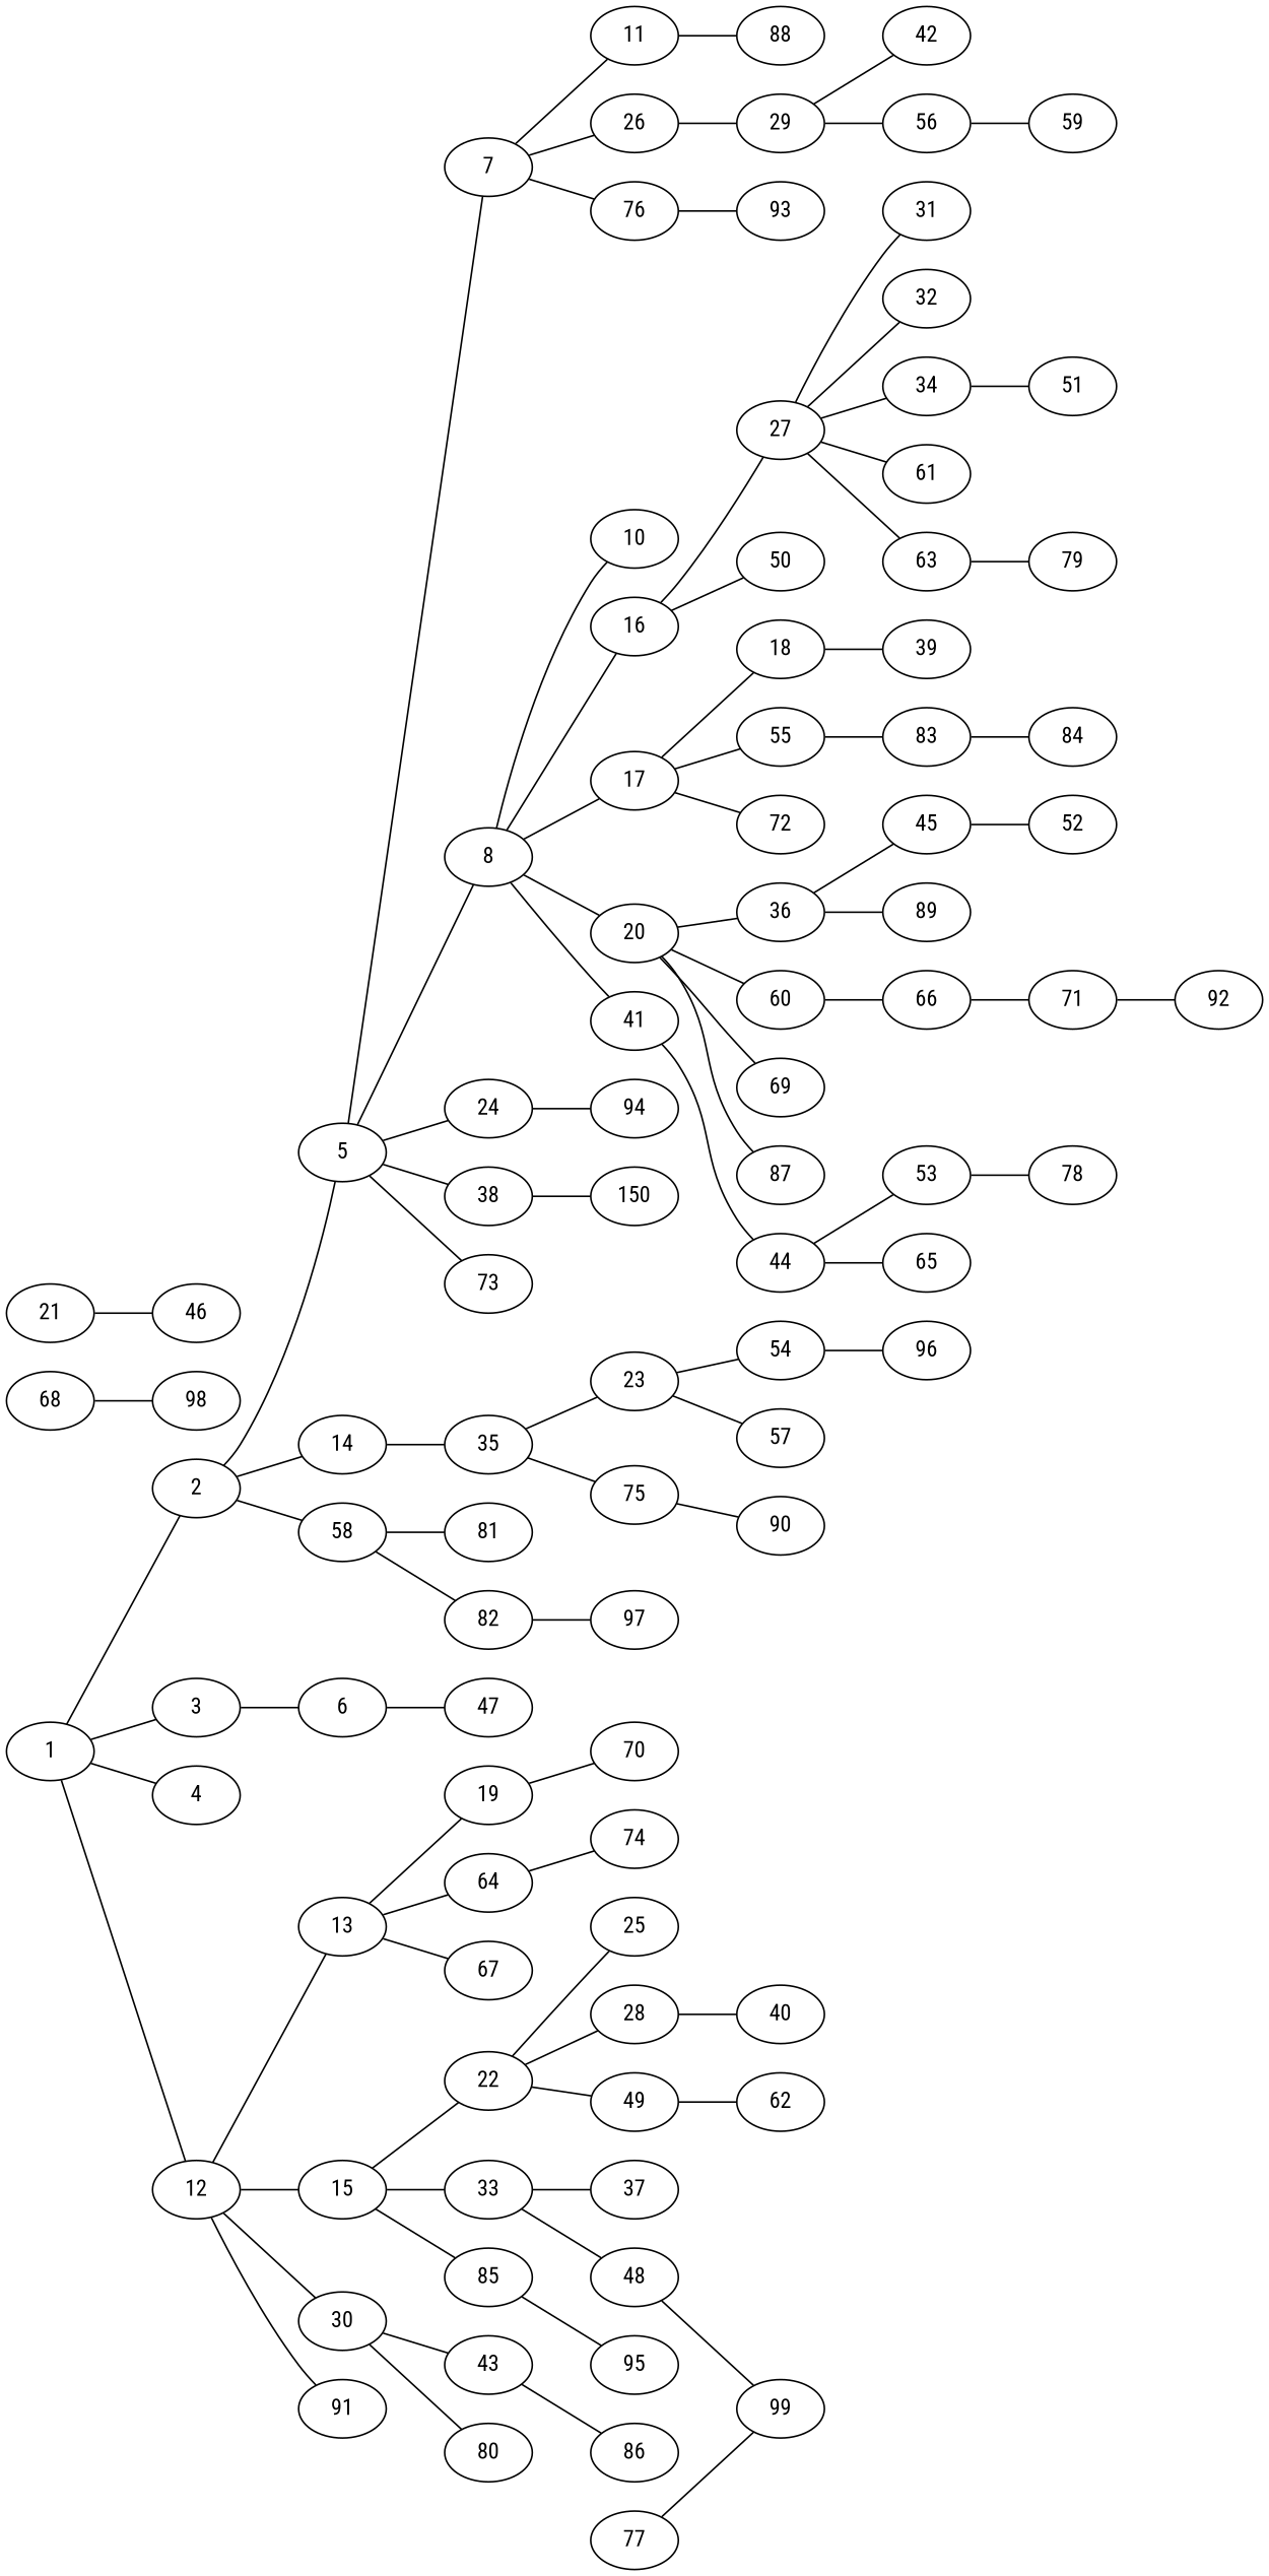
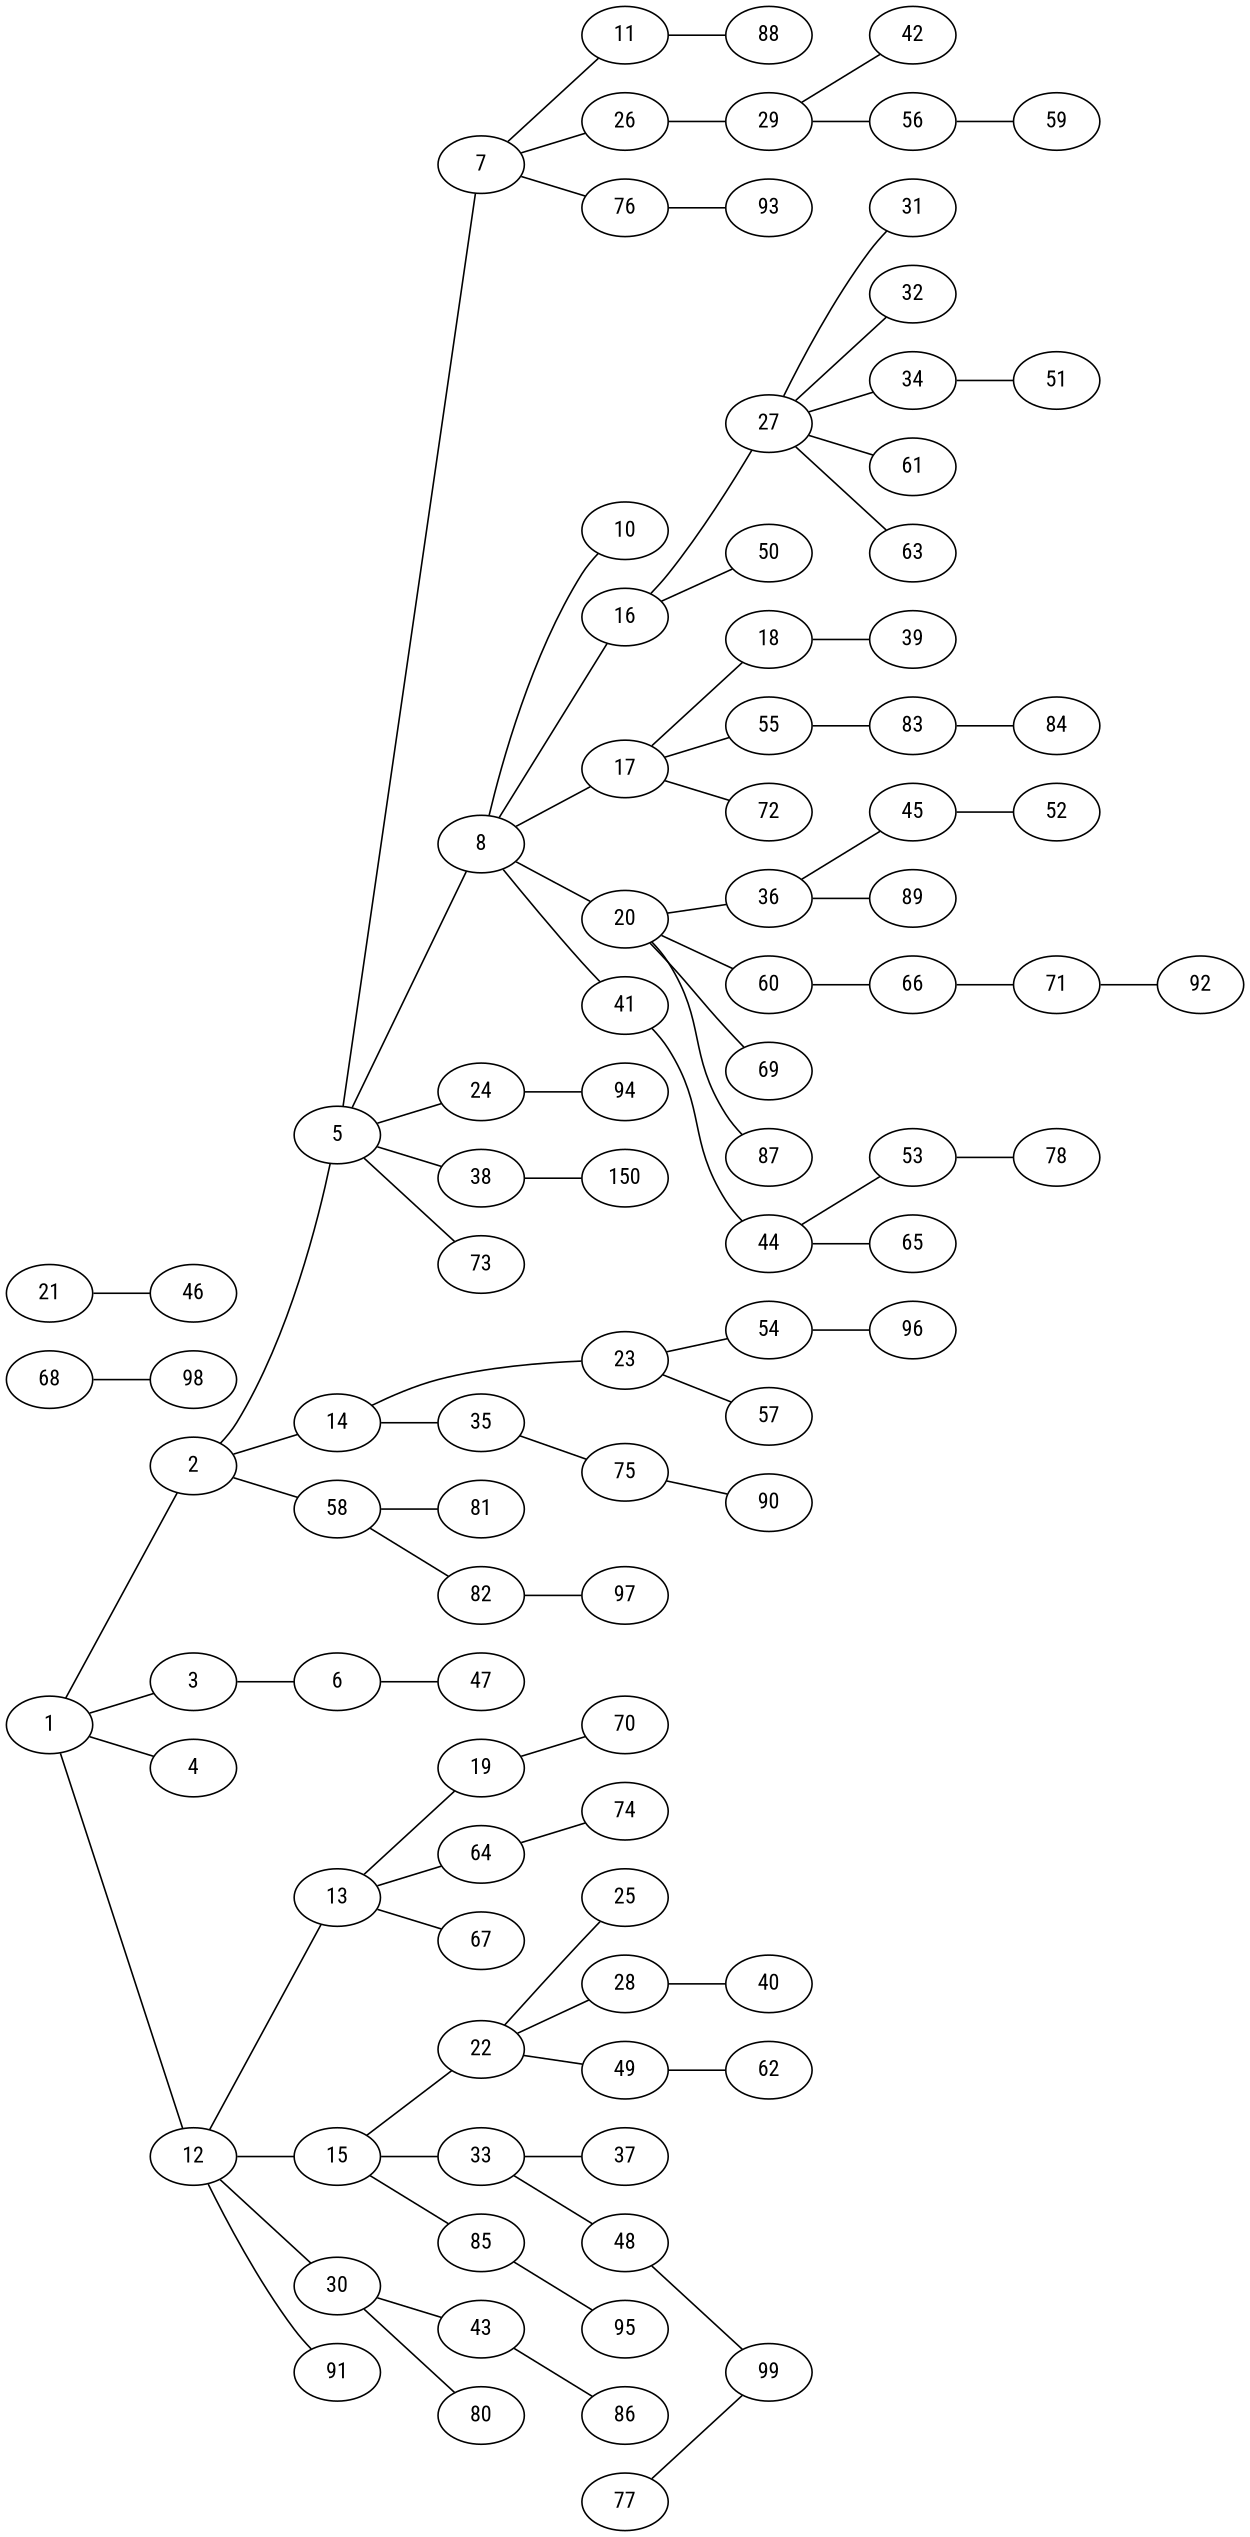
  graph {
    fontname="Roboto Condensed"
    rankdir=LR
    node [fontname="Roboto Condensed"]
    edge [fontname="Roboto Condensed"]
    1
    2
    3
    4
    12
    5
    14
    58
    6
    13
    15
    30
    91
    7
    8
    24
    38
    73
    23
    35
    81
    82
    47
    19
    64
    67
    22
    33
    85
    43
    80
    11
    26
    76
    10
    16
    17
    20
    41
    94
    n41 [label=150]
    54
    57
    75
    97
    68
    98
    88
    29
    93
    27
    50
    18
    55
    72
    36
    60
    69
    87
    44
    42
    56
    31
    32
    34
    61
    63
    39
    83
    45
    89
    66
    53
    65
    70
    74
    25
    28
    49
    37
    48
    95
    86
    21
    46
    96
    90
    40
    62
    99
    51
-   79
    84
    52
    71
    59
    77
    78
    92
    1 -- 2
    1 -- 3
    1 -- 4
    1 -- 12
    2 -- 5
    2 -- 14
    2 -- 58
    3 -- 6
    12 -- 13
    12 -- 15
    12 -- 30
    12 -- 91
    5 -- 7
    5 -- 8
    5 -- 24
    5 -- 38
    5 -- 73
-   35 -- 23
+   14 -- 23
    14 -- 35
    58 -- 81
    58 -- 82
    6 -- 47
    13 -- 19
    13 -- 64
    13 -- 67
    15 -- 22
    15 -- 33
    15 -- 85
    30 -- 43
    30 -- 80
    7 -- 11
    7 -- 26
    7 -- 76
    8 -- 10
    8 -- 16
    8 -- 17
    8 -- 20
    8 -- 41
    24 -- 94
    38 -- n41
    23 -- 54
    23 -- 57
    35 -- 75
    82 -- 97
    19 -- 70
    64 -- 74
    22 -- 25
    22 -- 28
    22 -- 49
    33 -- 37
    33 -- 48
    85 -- 95
    43 -- 86
    11 -- 88
    26 -- 29
    76 -- 93
    16 -- 27
    16 -- 50
    17 -- 18
    17 -- 55
    17 -- 72
    20 -- 36
    20 -- 60
    20 -- 69
    20 -- 87
    41 -- 44
    54 -- 96
    75 -- 90
    68 -- 98
    29 -- 42
    29 -- 56
    27 -- 31
    27 -- 32
    27 -- 34
    27 -- 61
    27 -- 63
    18 -- 39
    55 -- 83
    36 -- 45
    36 -- 89
    60 -- 66
    44 -- 53
    44 -- 65
    56 -- 59
    34 -- 51
-   63 -- 79
    83 -- 84
    45 -- 52
    66 -- 71
    53 -- 78
    28 -- 40
    49 -- 62
    48 -- 99
    21 -- 46
    71 -- 92
    77 -- 99
  }
